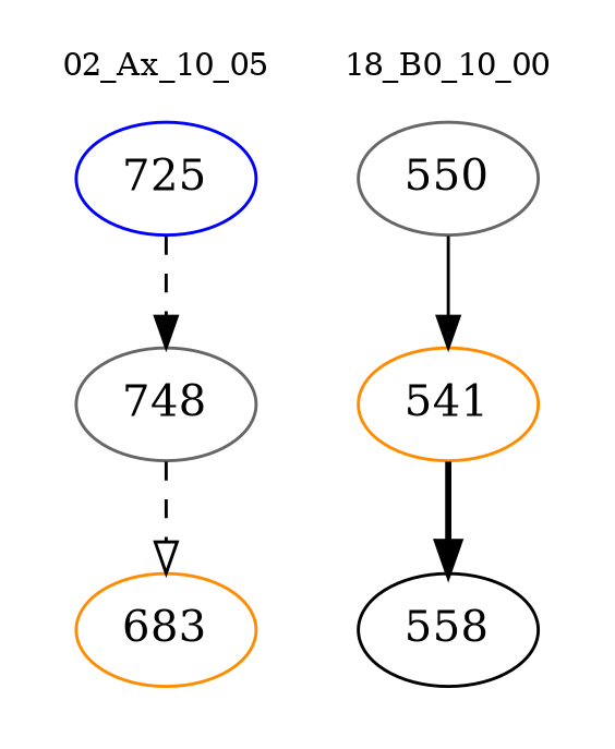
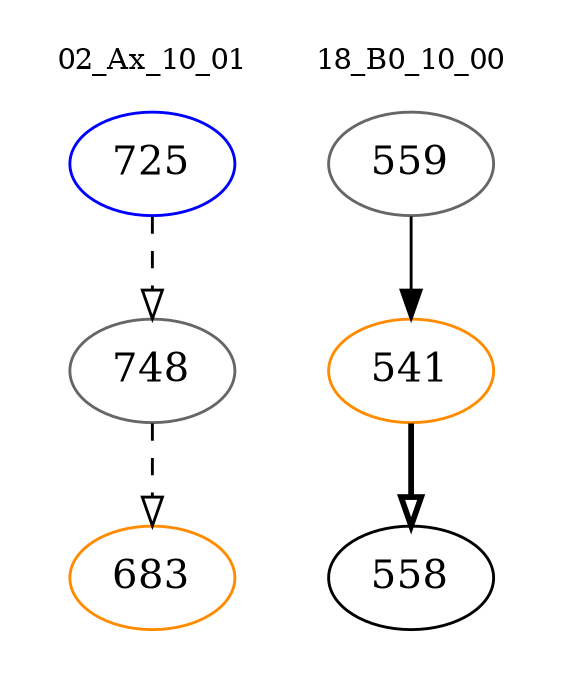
  digraph {
    node [color=darkorange]
    edge [arrowhead=onormal color=black style=dashed]
    n1 [color=blue label=725]
    n2 [label=683]
    n3 [color=gray40 label=748]
    n4 [label=541]
-   n5 [color=gray40 label=550]
+   n5 [color=gray40 label=559]
    n6 [color=black label=558]
    subgraph cluster_1 {
      color=white
      fontsize=10
-     label="02_Ax_10_05"
+     label="02_Ax_10_01"
      n1
      n2
      n3
    }
    subgraph cluster_2 {
      color=white
      fontsize=10
      label="18_B0_10_00"
      n4
      n5
      n6
    }
-   n1 -> n3 [arrowhead=normal]
+   n1 -> n3
    n3 -> n2
-   n4 -> n6 [arrowhead=normal style=bold]
+   n4 -> n6 [style=bold]
    n5 -> n4 [arrowhead=normal style=solid]
  }
